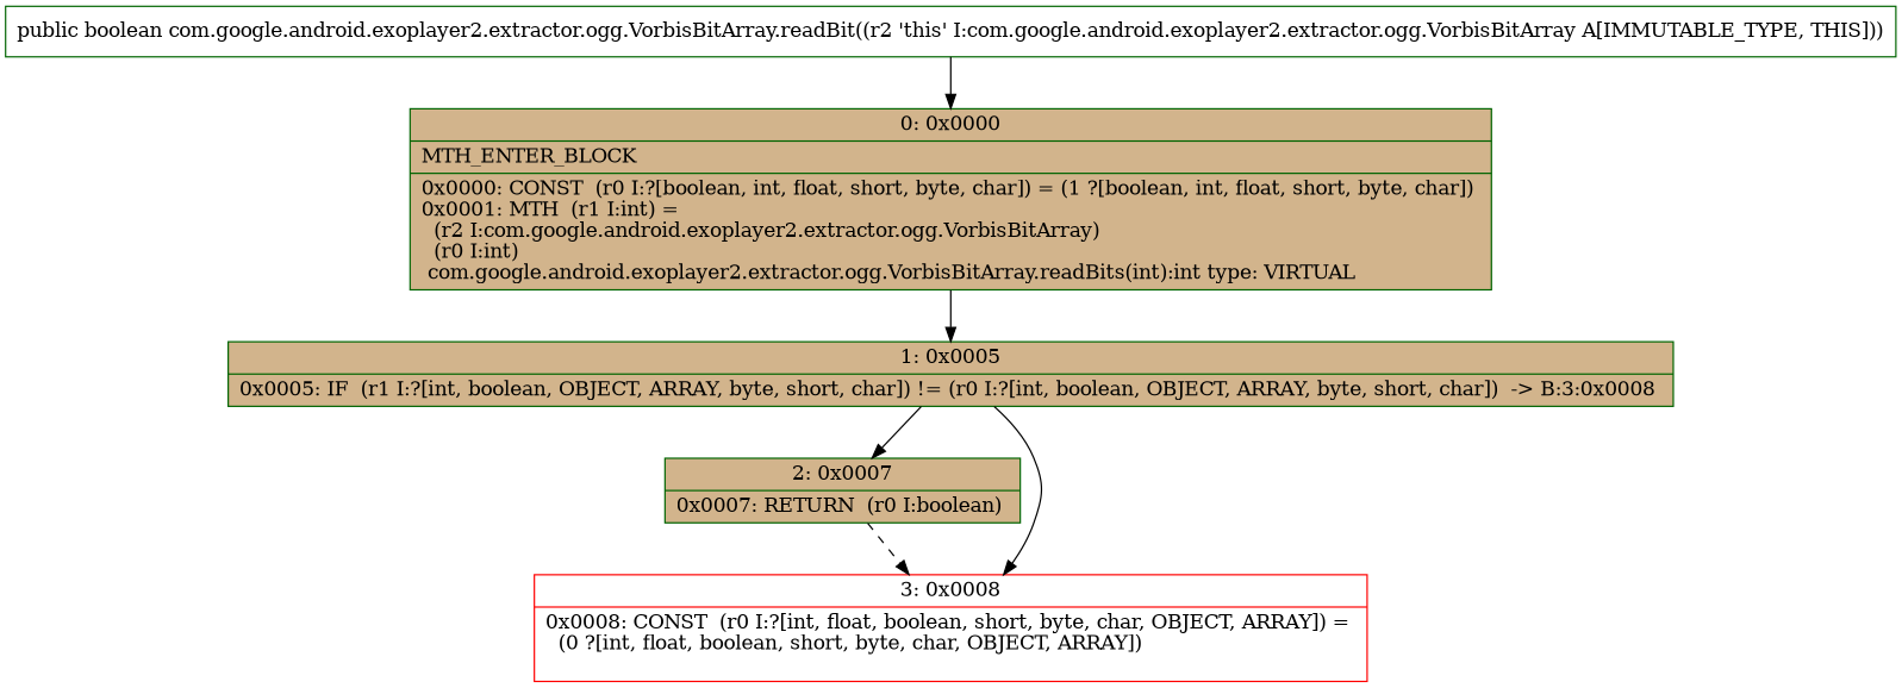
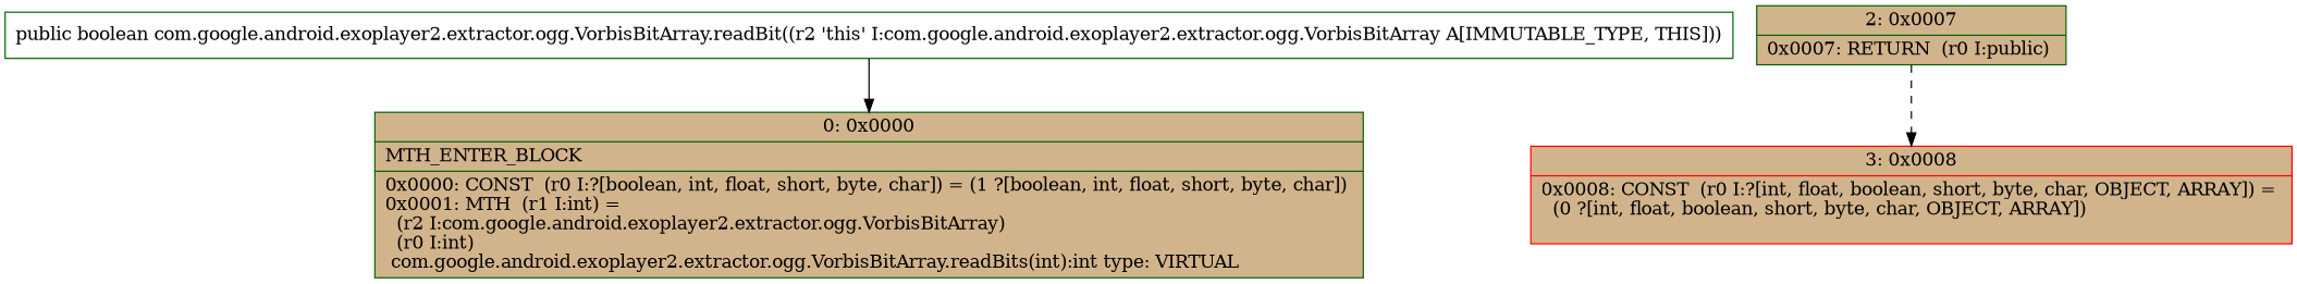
  digraph {
    node [color=darkgreen fillcolor=tan shape=record style=filled]
    edge [style=solid]
    n1 [label="{0\:\ 0x0000|MTH_ENTER_BLOCK\l|0x0000: CONST  (r0 I:?[boolean, int, float, short, byte, char]) = (1 ?[boolean, int, float, short, byte, char]) \l0x0001: MTH  (r1 I:int) = \l  (r2 I:com.google.android.exoplayer2.extractor.ogg.VorbisBitArray)\l  (r0 I:int)\l com.google.android.exoplayer2.extractor.ogg.VorbisBitArray.readBits(int):int type: VIRTUAL \l}"]
-   n2 [label="{1\:\ 0x0005|0x0005: IF  (r1 I:?[int, boolean, OBJECT, ARRAY, byte, short, char]) != (r0 I:?[int, boolean, OBJECT, ARRAY, byte, short, char])  \-\> B:3:0x0008 \l}"]
-   n3 [label="{2\:\ 0x0007|0x0007: RETURN  (r0 I:boolean) \l}"]
-   n4 [color=red fillcolor=white label="{3\:\ 0x0008|0x0008: CONST  (r0 I:?[int, float, boolean, short, byte, char, OBJECT, ARRAY]) = \l  (0 ?[int, float, boolean, short, byte, char, OBJECT, ARRAY])\l \l}"]
+   n3 [label="{2\:\ 0x0007|0x0007: RETURN  (r0 I:public) \l}"]
+   n4 [color=red label="{3\:\ 0x0008|0x0008: CONST  (r0 I:?[int, float, boolean, short, byte, char, OBJECT, ARRAY]) = \l  (0 ?[int, float, boolean, short, byte, char, OBJECT, ARRAY])\l \l}"]
    n5 [fillcolor=white label="{public boolean com.google.android.exoplayer2.extractor.ogg.VorbisBitArray.readBit((r2 'this' I:com.google.android.exoplayer2.extractor.ogg.VorbisBitArray A[IMMUTABLE_TYPE, THIS])) }"]
-   n1 -> n2
-   n2 -> n3
-   n2 -> n4
    n3 -> n4 [style=dashed]
    n5 -> n1
  }
